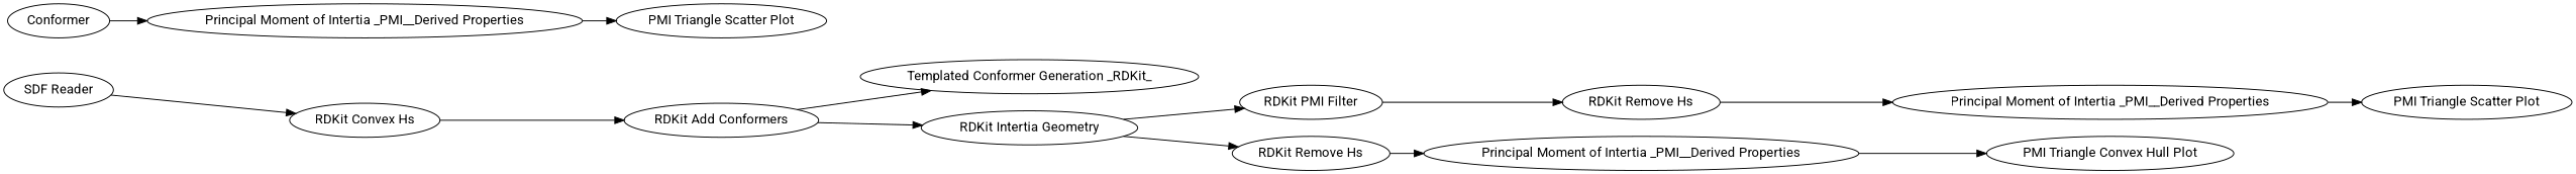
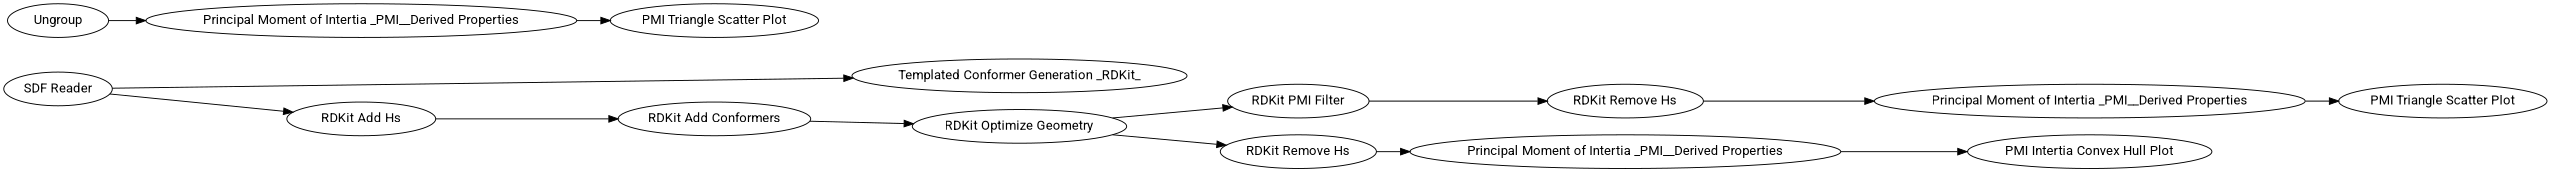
  digraph {
    fontname=Roboto
    rankdir=LR
    node [fontname=Roboto]
    edge [fontname=Roboto]
    n1 [label="Templated Conformer Generation _RDKit_"]
-   n2 [label=Conformer]
+   n2 [label=Ungroup]
    n3 [label="Principal Moment of Intertia _PMI__Derived Properties"]
    n4 [label="PMI Triangle Scatter Plot"]
    n5 [label="SDF Reader"]
-   n6 [label="RDKit Convex Hs"]
+   n6 [label="RDKit Add Hs"]
    n7 [label="RDKit Add Conformers"]
-   n8 [label="RDKit Intertia Geometry"]
+   n8 [label="RDKit Optimize Geometry"]
    n9 [label="RDKit PMI Filter"]
    n10 [label="RDKit Remove Hs"]
    n11 [label="Principal Moment of Intertia _PMI__Derived Properties"]
-   n12 [label="PMI Triangle Convex Hull Plot"]
+   n12 [label="PMI Intertia Convex Hull Plot"]
    n13 [label="RDKit Remove Hs"]
    n14 [label="Principal Moment of Intertia _PMI__Derived Properties"]
    n15 [label="PMI Triangle Scatter Plot"]
    n2 -> n3
    n3 -> n4
-   n7 -> n1
+   n5 -> n1
    n5 -> n6
    n6 -> n7
    n7 -> n8
    n8 -> n9
    n8 -> n10
    n9 -> n13
    n10 -> n11
    n11 -> n12
    n13 -> n14
    n14 -> n15
  }
